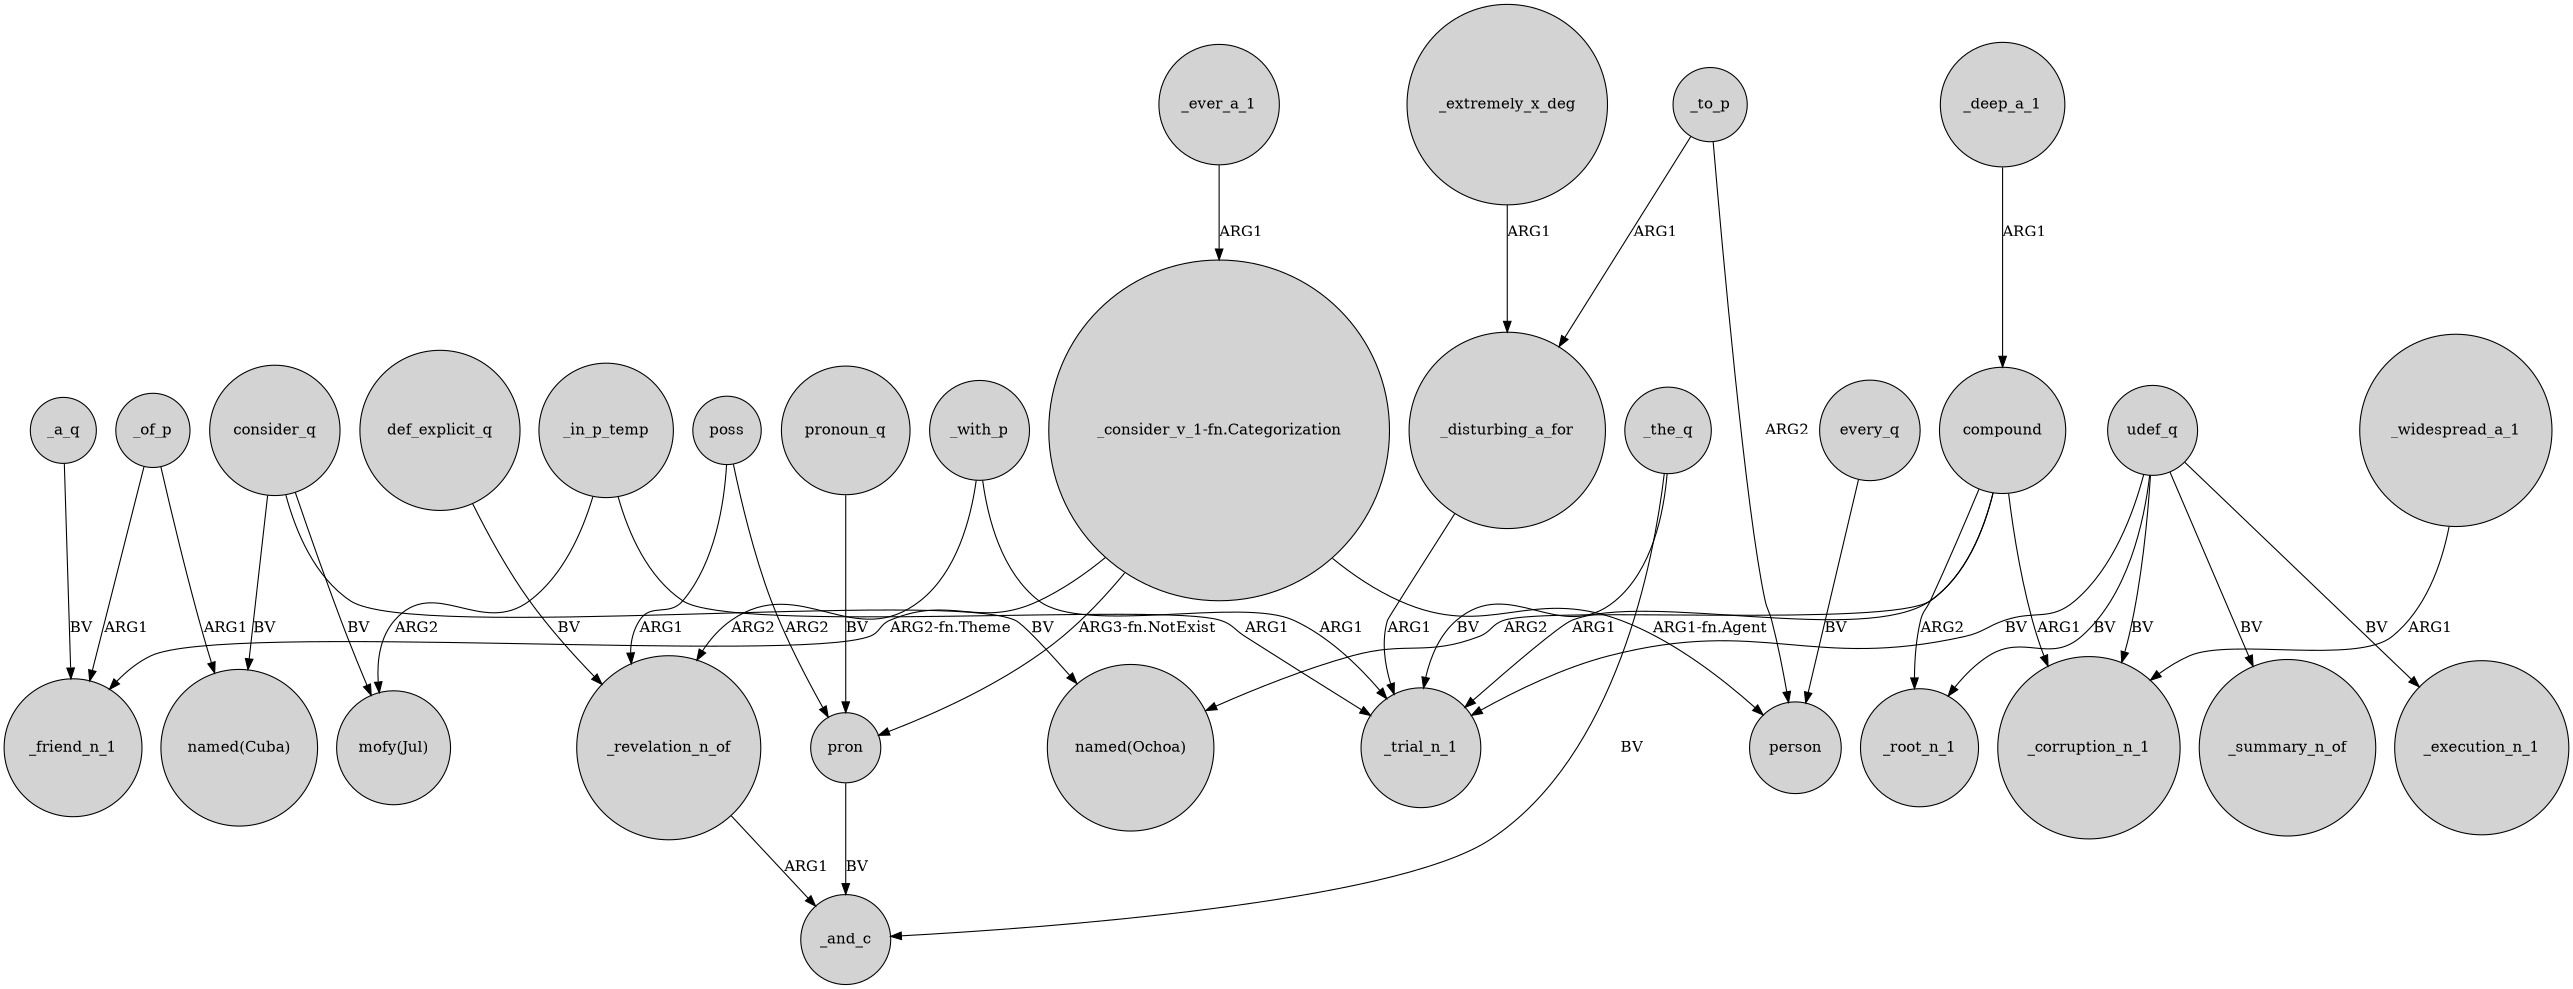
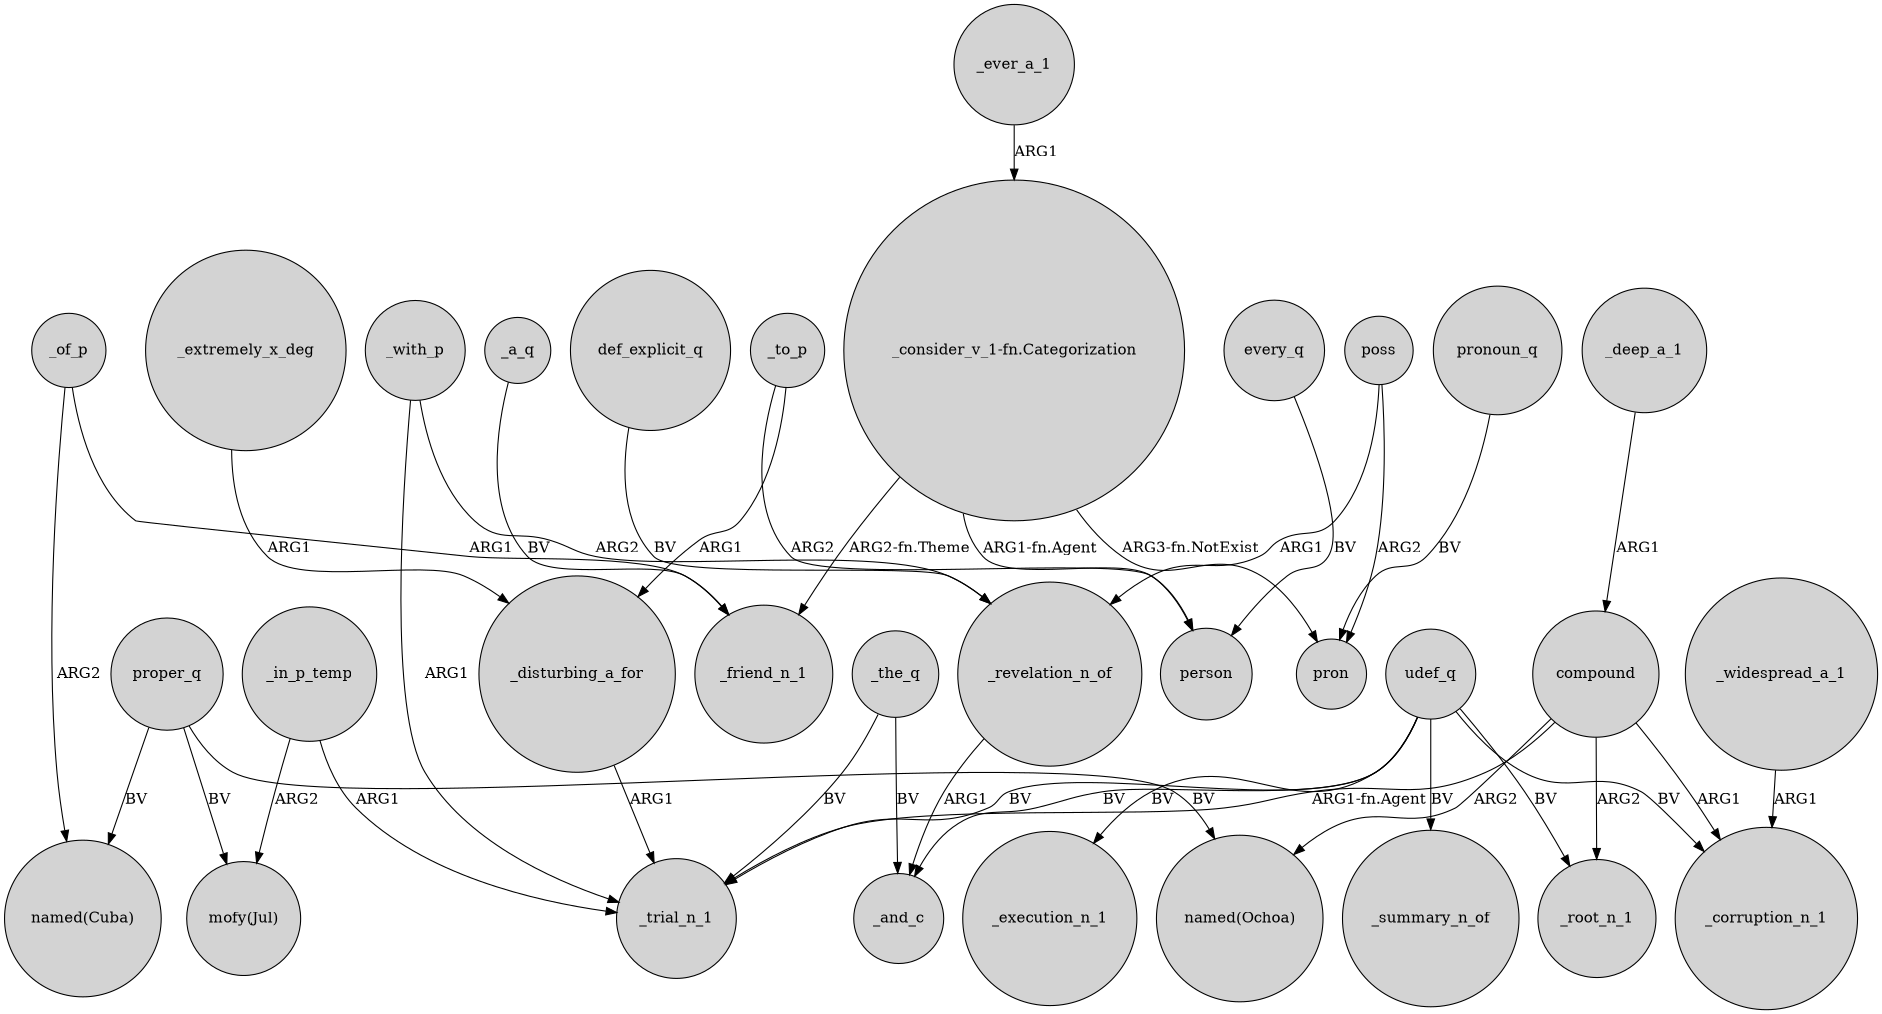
  digraph {
    node [shape=circle style=filled]
    compound
    "named(Ochoa)"
    _root_n_1
    _trial_n_1
    _corruption_n_1
    _the_q
    _and_c
    def_explicit_q
    _revelation_n_of
    _with_p
-   proper_q [label=consider_q]
+   proper_q
    "mofy(Jul)"
    "named(Cuba)"
    poss
    pron
    "_consider_v_1-fn.Categorization"
    _friend_n_1
    person
    _extremely_x_deg
    _disturbing_a_for
    udef_q
    _summary_n_of
    _execution_n_1
    every_q
    _ever_a_1
    _a_q
    _of_p
    pronoun_q
    _in_p_temp
    _deep_a_1
    _widespread_a_1
    _to_p
    compound -> "named(Ochoa)" [label=ARG2]
    compound -> _root_n_1 [label=ARG2]
-   compound -> _trial_n_1 [label=ARG1]
+   compound -> _trial_n_1 [label="ARG1-fn.Agent"]
    compound -> _corruption_n_1 [label=ARG1]
    _the_q -> _trial_n_1 [label=BV]
    _the_q -> _and_c [label=BV]
    def_explicit_q -> _revelation_n_of [label=BV]
    _revelation_n_of -> _and_c [label=ARG1]
    _with_p -> _trial_n_1 [label=ARG1]
    _with_p -> _revelation_n_of [label=ARG2]
    proper_q -> "named(Ochoa)" [label=BV]
    proper_q -> "mofy(Jul)" [label=BV]
    proper_q -> "named(Cuba)" [label=BV]
    poss -> _revelation_n_of [label=ARG1]
    poss -> pron [label=ARG2]
    "_consider_v_1-fn.Categorization" -> pron [label="ARG3-fn.NotExist"]
    "_consider_v_1-fn.Categorization" -> _friend_n_1 [label="ARG2-fn.Theme"]
    "_consider_v_1-fn.Categorization" -> person [label="ARG1-fn.Agent"]
    _extremely_x_deg -> _disturbing_a_for [label=ARG1]
    _disturbing_a_for -> _trial_n_1 [label=ARG1]
    udef_q -> _root_n_1 [label=BV]
    udef_q -> _trial_n_1 [label=BV]
    udef_q -> _corruption_n_1 [label=BV]
-   pron -> _and_c [label=BV]
+   udef_q -> _and_c [label=BV]
    udef_q -> _summary_n_of [label=BV]
    udef_q -> _execution_n_1 [label=BV]
    every_q -> person [label=BV]
    _ever_a_1 -> "_consider_v_1-fn.Categorization" [label=ARG1]
    _a_q -> _friend_n_1 [label=BV]
-   _of_p -> "named(Cuba)" [label=ARG1]
+   _of_p -> "named(Cuba)" [label=ARG2]
    _of_p -> _friend_n_1 [label=ARG1]
    pronoun_q -> pron [label=BV]
    _in_p_temp -> _trial_n_1 [label=ARG1]
    _in_p_temp -> "mofy(Jul)" [label=ARG2]
    _deep_a_1 -> compound [label=ARG1]
    _widespread_a_1 -> _corruption_n_1 [label=ARG1]
    _to_p -> person [label=ARG2]
    _to_p -> _disturbing_a_for [label=ARG1]
  }
